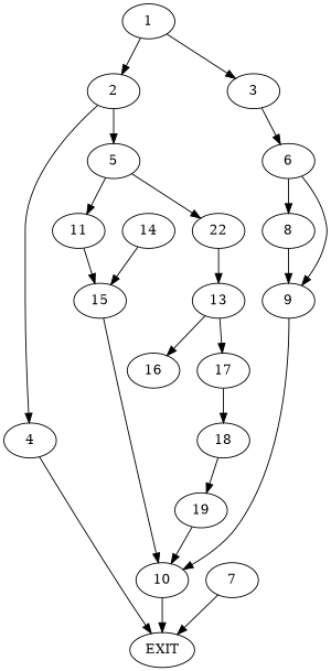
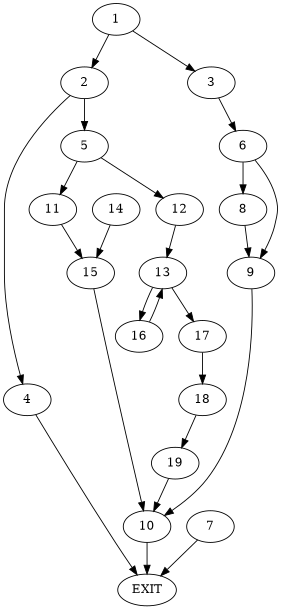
  digraph {
    1
    2
    3
    n4 [label=EXIT]
    4
    5
    6
    11
-   12 [label=22]
+   12
    8
    9
    7
    15
    13
    10
    14
    16
    17
    18
    19
    1 -> 2
    1 -> 3
    2 -> 4
    2 -> 5
    3 -> 6
    4 -> n4
    5 -> 11
    5 -> 12
    6 -> 8
    6 -> 9
    11 -> 15
    12 -> 13
    8 -> 9
    9 -> 10
    7 -> n4
    15 -> 10
    13 -> 16
    13 -> 17
    10 -> n4
    14 -> 15
+   16 -> 13
    17 -> 18
    18 -> 19
    19 -> 10
  }
